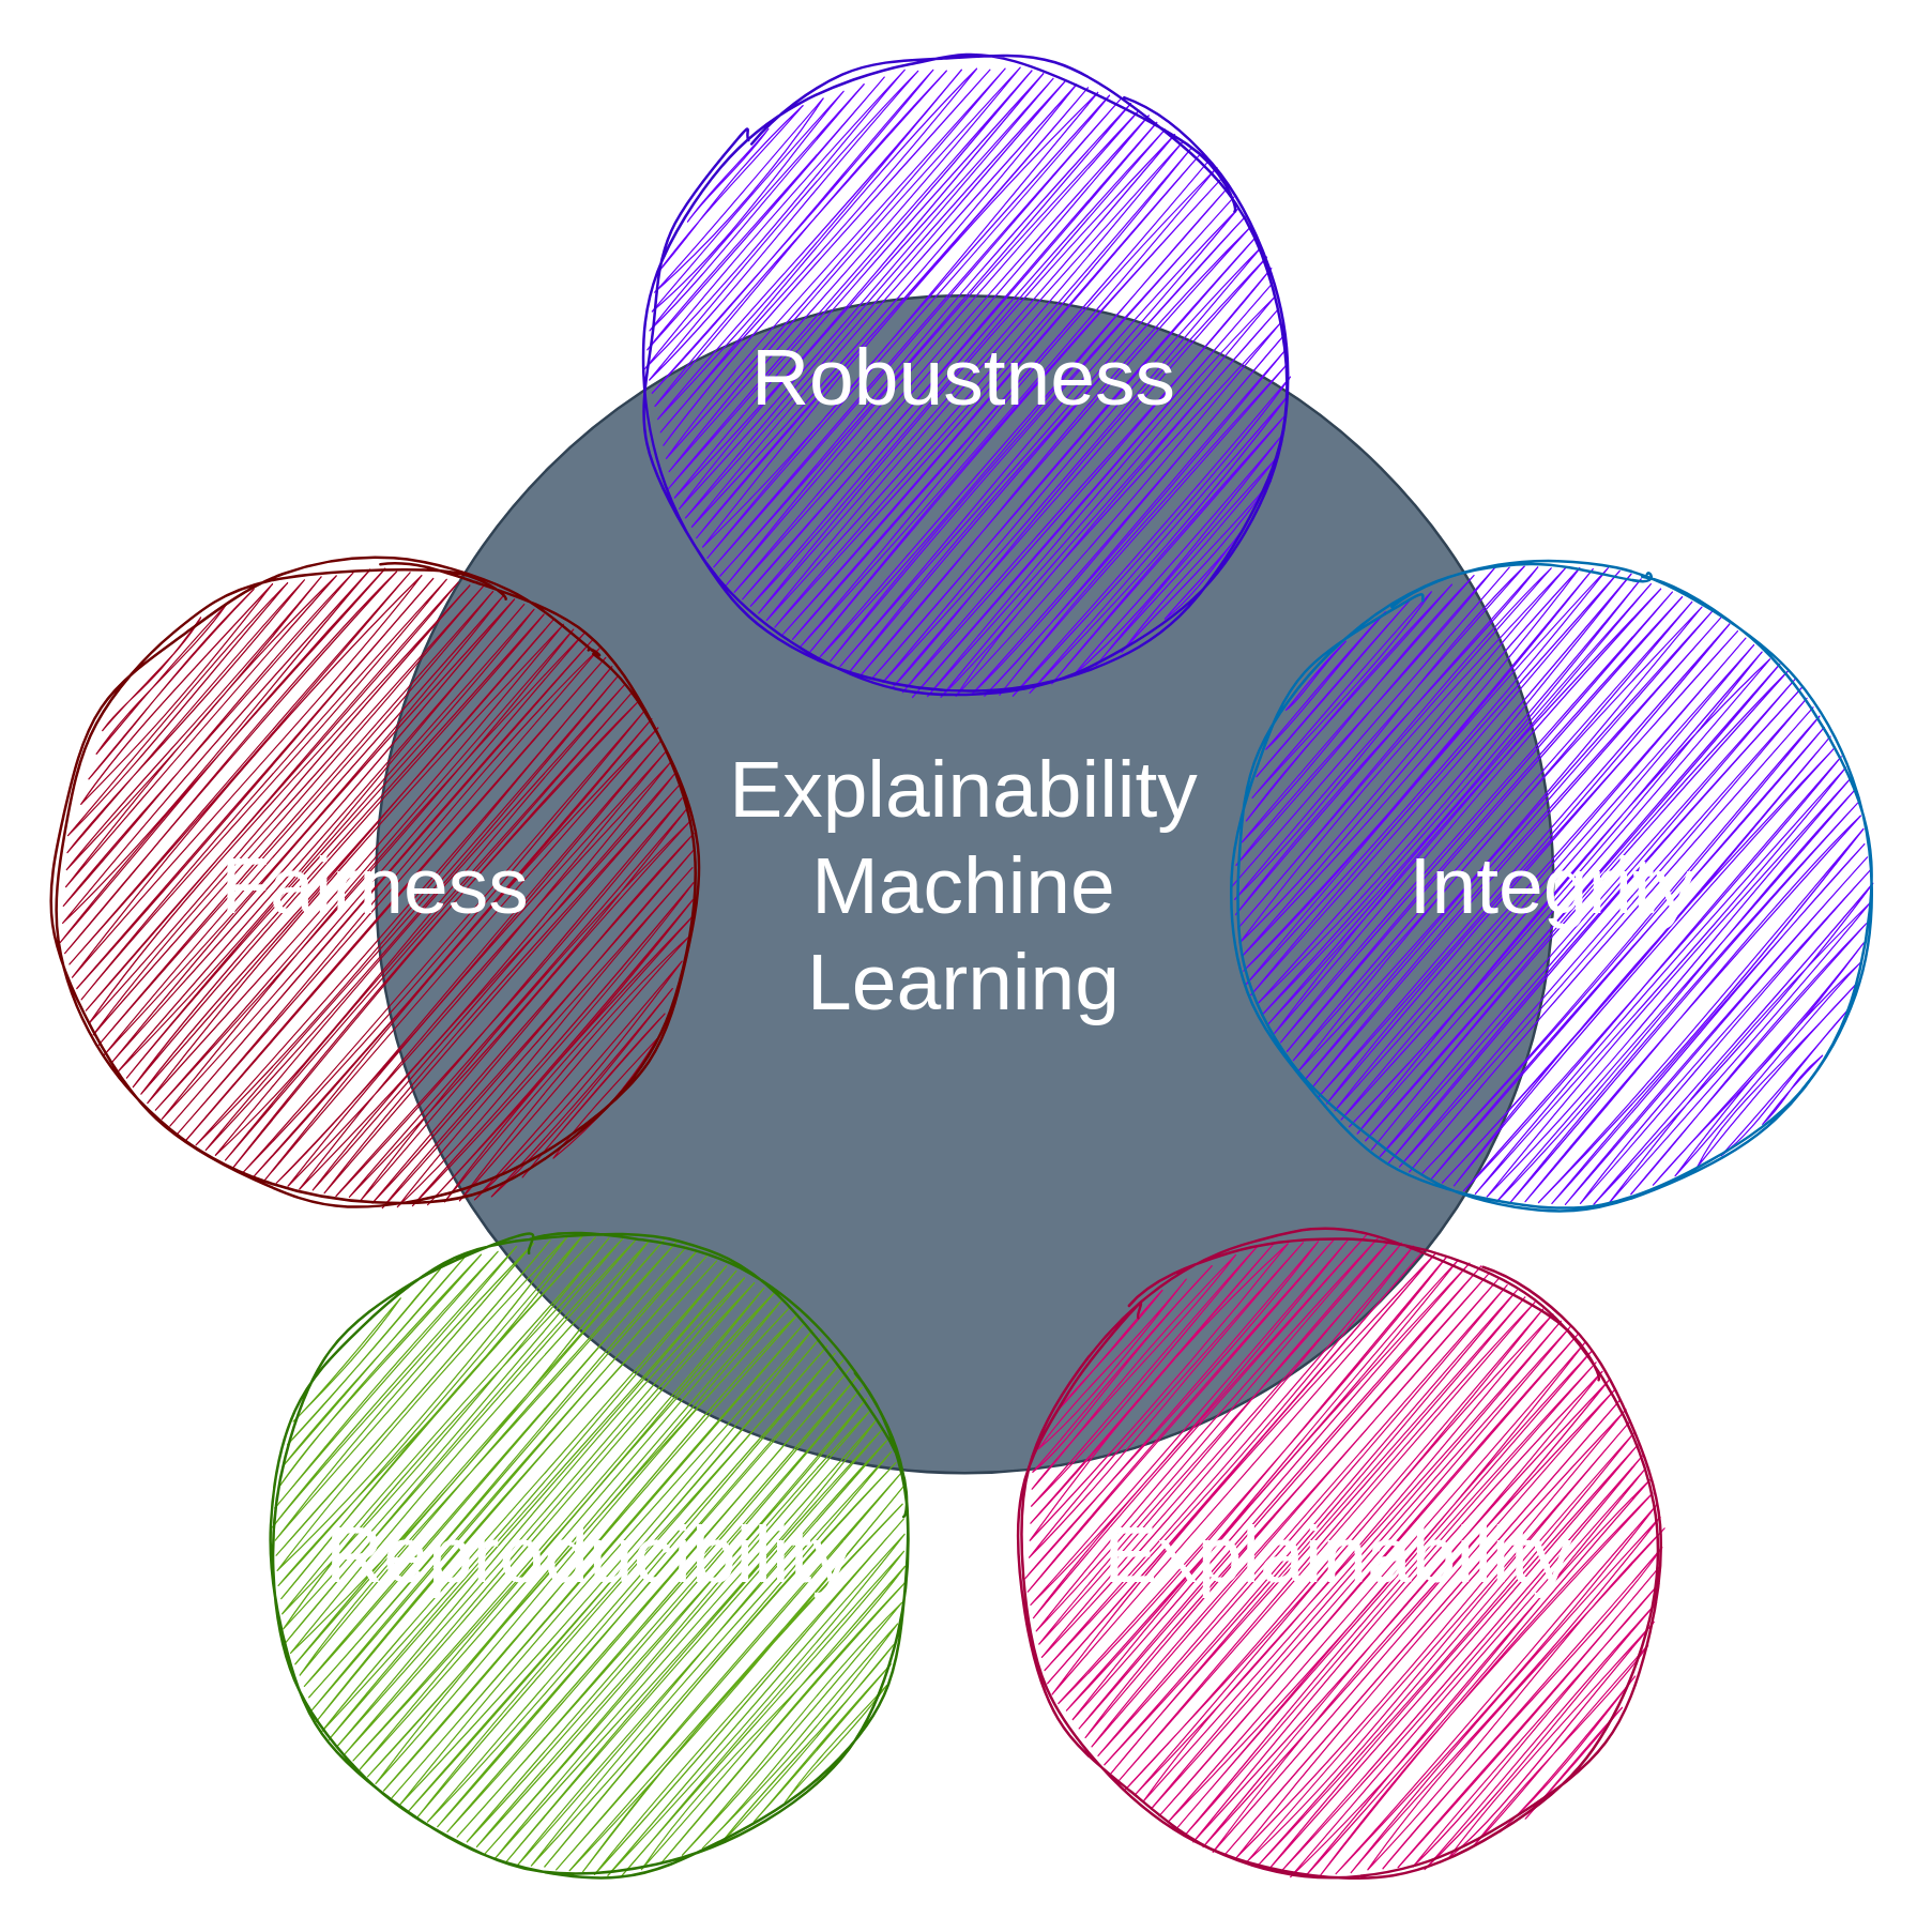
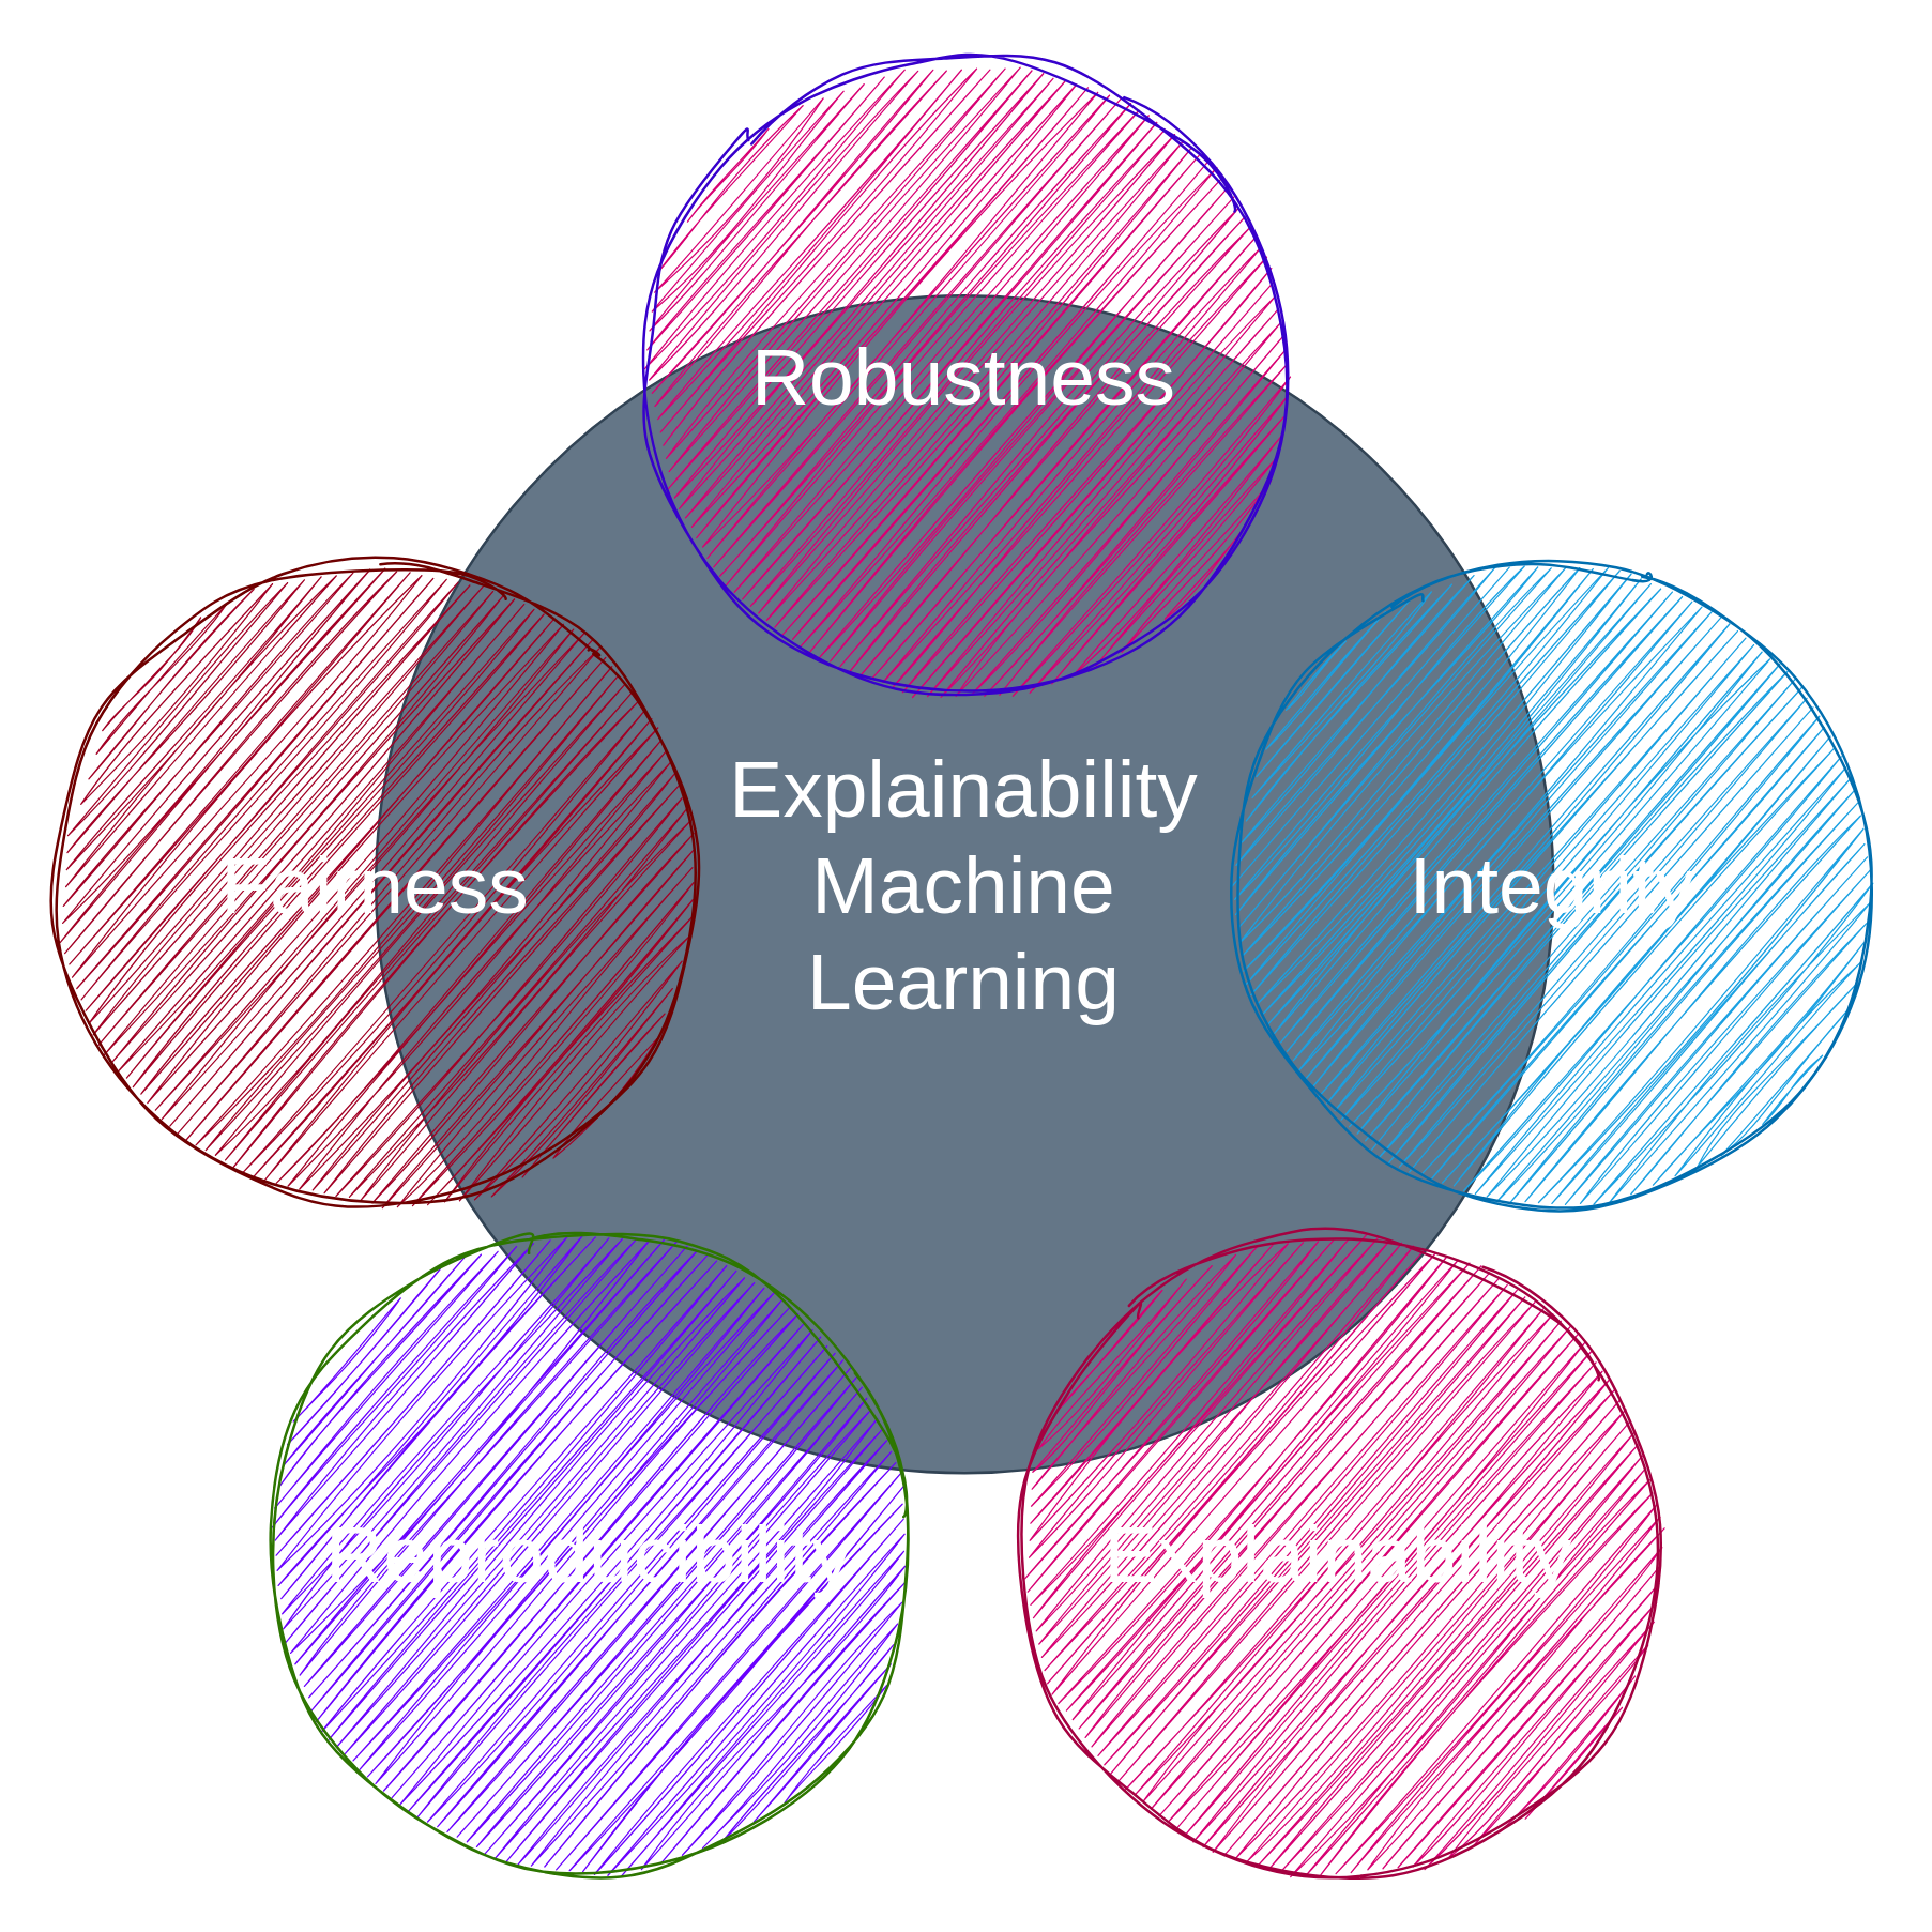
  <mxCell id="0" />
  <mxCell id="1" parent="0" />
  <mxCell id="2" value="&lt;font style=&quot;font-size: 30px;&quot;&gt;Explainability&lt;br&gt;Machine&lt;br&gt;Learning&lt;/font&gt;" style="ellipse;whiteSpace=wrap;html=1;aspect=fixed;fillColor=#647687;fontColor=#ffffff;strokeColor=#314354;" parent="1" vertex="1"><mxGeometry x="140" y="110" width="440" height="440" as="geometry" /></mxCell>
- <mxCell id="3" value="&lt;font style=&quot;font-size: 30px;&quot;&gt;Robustness&lt;/font&gt;" style="ellipse;whiteSpace=wrap;html=1;aspect=fixed;fillColor=#6a00ff;fontColor=#ffffff;strokeColor=#3700CC;sketch=1;curveFitting=1;jiggle=2;" parent="1" vertex="1"><mxGeometry x="240" y="20" width="240" height="240" as="geometry" /></mxCell>
+ <mxCell id="3" value="&lt;font style=&quot;font-size: 30px;&quot;&gt;Robustness&lt;/font&gt;" style="ellipse;whiteSpace=wrap;html=1;aspect=fixed;fillColor=#d80073;fontColor=#ffffff;strokeColor=#3700CC;sketch=1;curveFitting=1;jiggle=2;" parent="1" vertex="1"><mxGeometry x="240" y="20" width="240" height="240" as="geometry" /></mxCell>
  <mxCell id="4" value="&lt;font style=&quot;font-size: 30px;&quot;&gt;Fairness&lt;/font&gt;" style="ellipse;whiteSpace=wrap;html=1;aspect=fixed;fillColor=#a20025;fontColor=#ffffff;strokeColor=#6F0000;sketch=1;curveFitting=1;jiggle=2;" parent="1" vertex="1"><mxGeometry x="20" y="210" width="240" height="240" as="geometry" /></mxCell>
- <mxCell id="5" value="&lt;font style=&quot;font-size: 30px;&quot;&gt;Integrity&lt;/font&gt;" style="ellipse;whiteSpace=wrap;html=1;aspect=fixed;fillColor=#6a00ff;fontColor=#ffffff;strokeColor=#006EAF;sketch=1;curveFitting=1;jiggle=2;" parent="1" vertex="1"><mxGeometry x="460" y="210" width="240" height="240" as="geometry" /></mxCell>
- <mxCell id="6" value="&lt;font style=&quot;font-size: 30px;&quot;&gt;Reproducibility&lt;/font&gt;" style="ellipse;whiteSpace=wrap;html=1;aspect=fixed;fillColor=#60a917;fontColor=#ffffff;strokeColor=#2D7600;sketch=1;curveFitting=1;jiggle=2;shadow=0;" parent="1" vertex="1"><mxGeometry x="100" y="460" width="240" height="240" as="geometry" /></mxCell>
+ <mxCell id="5" value="&lt;font style=&quot;font-size: 30px;&quot;&gt;Integrity&lt;/font&gt;" style="ellipse;whiteSpace=wrap;html=1;aspect=fixed;fillColor=#1ba1e2;fontColor=#ffffff;strokeColor=#006EAF;sketch=1;curveFitting=1;jiggle=2;" parent="1" vertex="1"><mxGeometry x="460" y="210" width="240" height="240" as="geometry" /></mxCell>
+ <mxCell id="6" value="&lt;font style=&quot;font-size: 30px;&quot;&gt;Reproducibility&lt;/font&gt;" style="ellipse;whiteSpace=wrap;html=1;aspect=fixed;fillColor=#6a00ff;fontColor=#ffffff;strokeColor=#2D7600;sketch=1;curveFitting=1;jiggle=2;shadow=0;" parent="1" vertex="1"><mxGeometry x="100" y="460" width="240" height="240" as="geometry" /></mxCell>
  <mxCell id="7" value="&lt;font style=&quot;font-size: 30px;&quot;&gt;Explainability&lt;/font&gt;" style="ellipse;whiteSpace=wrap;html=1;aspect=fixed;fillColor=#d80073;fontColor=#ffffff;strokeColor=#A50040;shadow=0;sketch=1;curveFitting=1;jiggle=2;" parent="1" vertex="1"><mxGeometry x="380" y="460" width="240" height="240" as="geometry" /></mxCell>
